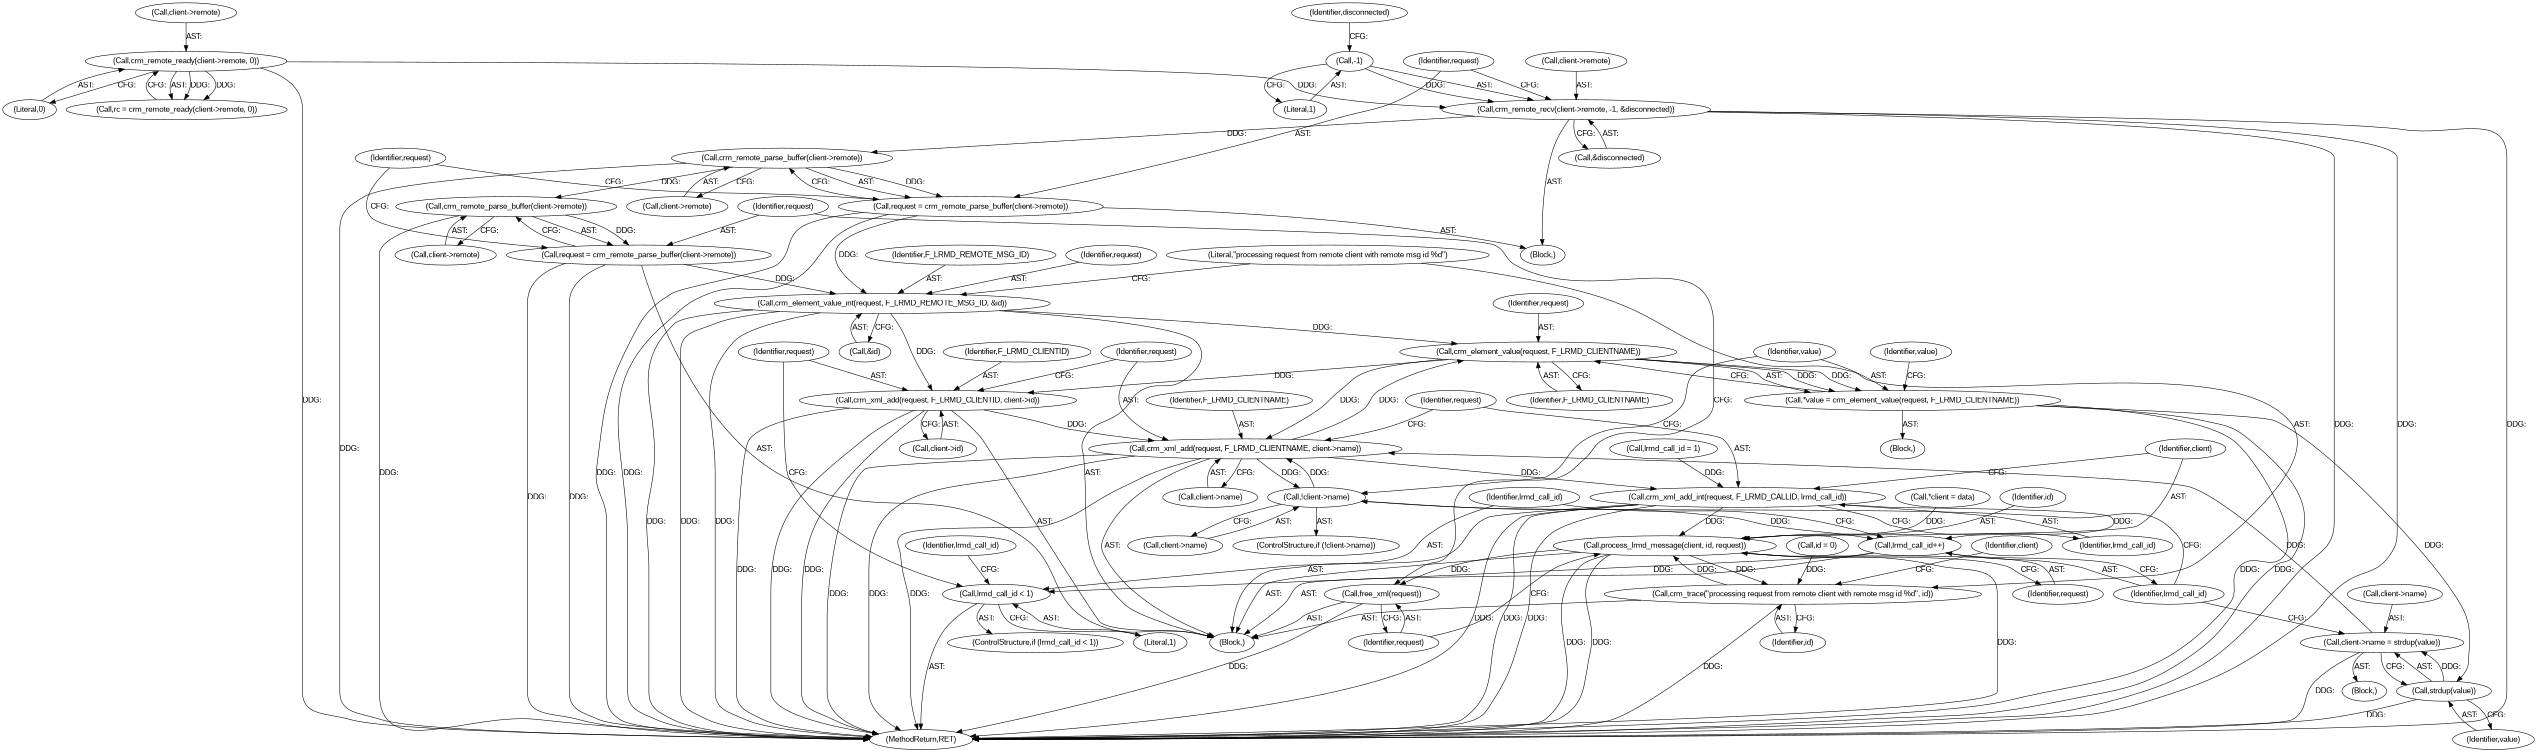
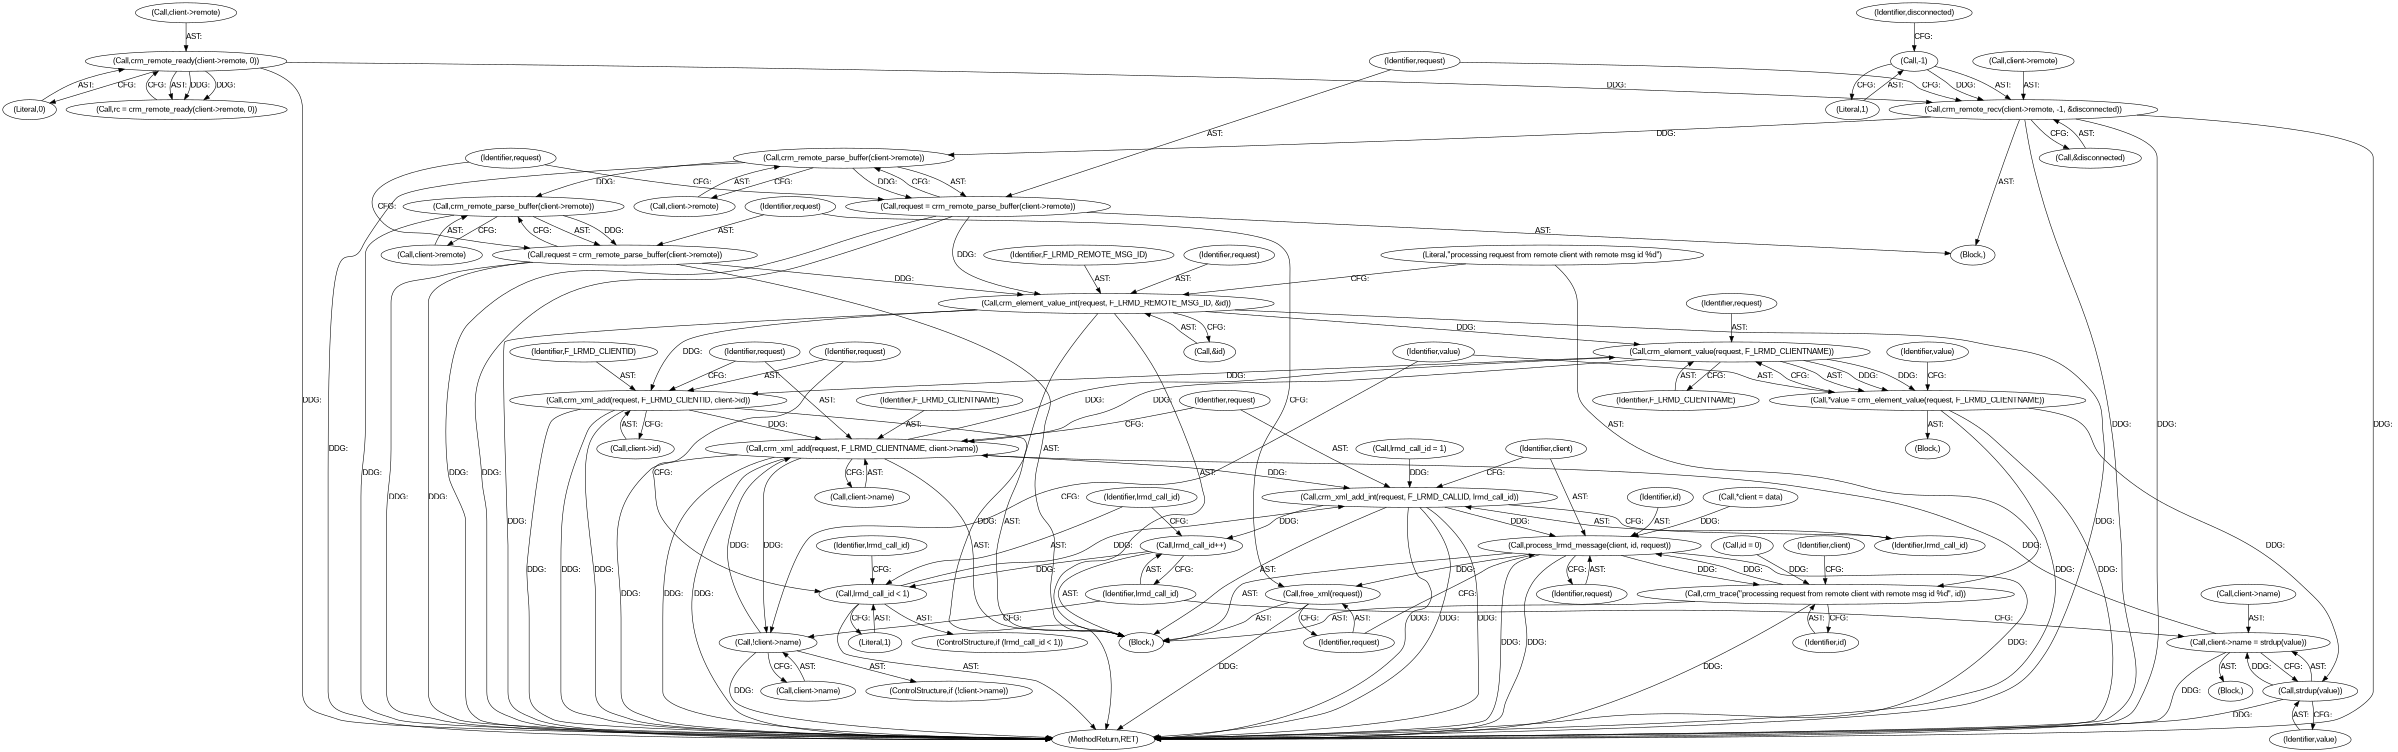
  digraph {
    fontname="Liberation Sans"
    node [fontname="Liberation Sans"]
    edge [fontname="Liberation Sans"]
    n1 [label="(Call,crm_remote_recv(client->remote, -1, &disconnected))"]
    n2 [label="(Call,crm_remote_parse_buffer(client->remote))"]
    n3 [label="(Block,)"]
    n4 [label="(Call,&disconnected)"]
    n5 [label="(MethodReturn,RET)"]
    n6 [label="(Call,request = crm_remote_parse_buffer(client->remote))"]
    n7 [label="(Call,crm_remote_parse_buffer(client->remote))"]
    n8 [label="(Call,client->remote)"]
    n9 [label="(Call,crm_remote_ready(client->remote, 0))"]
    n10 [label="(Literal,0)"]
    n11 [label="(Call,rc = crm_remote_ready(client->remote, 0))"]
    n12 [label="(Call,-1)"]
    n13 [label="(Literal,1)"]
    n14 [label="(Call,crm_element_value_int(request, F_LRMD_REMOTE_MSG_ID, &id))"]
    n15 [label="(Call,request = crm_remote_parse_buffer(client->remote))"]
    n16 [label="(Call,client->remote)"]
    n17 [label="(Call,crm_element_value(request, F_LRMD_CLIENTNAME))"]
    n18 [label="(Call,crm_xml_add(request, F_LRMD_CLIENTID, client->id))"]
    n19 [label="(Block,)"]
    n20 [label="(Call,&id)"]
    n21 [label="(Call,*value = crm_element_value(request, F_LRMD_CLIENTNAME))"]
    n22 [label="(Call,crm_xml_add(request, F_LRMD_CLIENTNAME, client->name))"]
    n23 [label="(Identifier,F_LRMD_CLIENTNAME)"]
    n24 [label="(Call,client->id)"]
    n25 [label="(Call,strdup(value))"]
    n26 [label="(Block,)"]
    n27 [label="(Call,!client->name)"]
    n28 [label="(Call,crm_xml_add_int(request, F_LRMD_CALLID, lrmd_call_id))"]
    n29 [label="(Call,client->name)"]
    n30 [label="(Call,client->name = strdup(value))"]
    n31 [label="(Identifier,value)"]
    n32 [label="(Block,)"]
    n33 [label="(Call,client->name)"]
    n34 [label="(ControlStructure,if (!client->name))"]
    n35 [label="(Call,lrmd_call_id++)"]
    n36 [label="(Call,process_lrmd_message(client, id, request))"]
    n37 [label="(Identifier,lrmd_call_id)"]
    n38 [label="(Call,lrmd_call_id < 1)"]
    n39 [label="(Identifier,lrmd_call_id)"]
    n40 [label="(Call,crm_trace(\"processing request from remote client with remote msg id %d\", id))"]
    n41 [label="(Call,free_xml(request))"]
    n42 [label="(Identifier,request)"]
    n43 [label="(ControlStructure,if (lrmd_call_id < 1))"]
    n44 [label="(Literal,1)"]
    n45 [label="(Identifier,id)"]
    n46 [label="(Identifier,request)"]
    n47 [label="(Call,client->remote)"]
    n48 [label="(Identifier,request)"]
    n49 [label="(Identifier,request)"]
    n50 [label="(Call,*client = data)"]
    n51 [label="(Identifier,F_LRMD_CLIENTID)"]
    n52 [label="(Literal,\"processing request from remote client with remote msg id %d\")"]
    n53 [label="(Identifier,lrmd_call_id)"]
    n54 [label="(Identifier,request)"]
    n55 [label="(Identifier,F_LRMD_CLIENTNAME)"]
    n56 [label="(Identifier,value)"]
    n57 [label="(Identifier,value)"]
    n58 [label="(Identifier,F_LRMD_REMOTE_MSG_ID)"]
    n59 [label="(Identifier,request)"]
    n60 [label="(Identifier,request)"]
    n61 [label="(Call,client->name)"]
    n62 [label="(Call,id = 0)"]
    n63 [label="(Identifier,lrmd_call_id)"]
    n64 [label="(Identifier,client)"]
    n65 [label="(Identifier,request)"]
    n66 [label="(Call,lrmd_call_id = 1)"]
    n67 [label="(Identifier,disconnected)"]
    n68 [label="(Identifier,request)"]
    n69 [label="(Call,client->remote)"]
    n70 [label="(Identifier,client)"]
    n71 [label="(Identifier,id)"]
    n72 [label="(Identifier,request)"]
    n1 -> n2 [label="DDG: "]
    n1 -> n3 [label="AST: "]
    n1 -> n4 [label="CFG: "]
    n1 -> n5 [label="DDG: "]
    n1 -> n5 [label="DDG: "]
    n1 -> n5 [label="DDG: "]
    n2 -> n5 [label="DDG: "]
    n2 -> n6 [label="AST: "]
    n2 -> n6 [label="DDG: "]
    n2 -> n7 [label="DDG: "]
    n2 -> n8 [label="CFG: "]
    n4 -> n1 [label="AST: "]
    n6 -> n2 [label="CFG: "]
    n6 -> n3 [label="AST: "]
    n6 -> n5 [label="DDG: "]
    n6 -> n5 [label="DDG: "]
    n6 -> n14 [label="DDG: "]
    n7 -> n5 [label="DDG: "]
    n7 -> n15 [label="AST: "]
    n7 -> n15 [label="DDG: "]
    n7 -> n16 [label="CFG: "]
    n8 -> n2 [label="AST: "]
    n9 -> n1 [label="DDG: "]
    n9 -> n5 [label="DDG: "]
    n9 -> n10 [label="CFG: "]
    n9 -> n11 [label="AST: "]
    n9 -> n11 [label="DDG: "]
    n9 -> n11 [label="DDG: "]
    n10 -> n9 [label="AST: "]
    n11 -> n9 [label="CFG: "]
    n12 -> n1 [label="AST: "]
    n12 -> n1 [label="DDG: "]
    n12 -> n13 [label="CFG: "]
    n13 -> n12 [label="AST: "]
    n14 -> n5 [label="DDG: "]
    n14 -> n5 [label="DDG: "]
    n14 -> n5 [label="DDG: "]
    n14 -> n17 [label="DDG: "]
    n14 -> n18 [label="DDG: "]
    n14 -> n19 [label="AST: "]
    n14 -> n20 [label="CFG: "]
    n15 -> n5 [label="DDG: "]
    n15 -> n5 [label="DDG: "]
    n15 -> n7 [label="CFG: "]
    n15 -> n14 [label="DDG: "]
    n15 -> n19 [label="AST: "]
    n16 -> n7 [label="AST: "]
    n17 -> n18 [label="DDG: "]
    n17 -> n21 [label="AST: "]
    n17 -> n21 [label="DDG: "]
    n17 -> n21 [label="DDG: "]
    n17 -> n22 [label="DDG: "]
    n17 -> n23 [label="CFG: "]
    n18 -> n5 [label="DDG: "]
    n18 -> n5 [label="DDG: "]
    n18 -> n5 [label="DDG: "]
    n18 -> n19 [label="AST: "]
    n18 -> n22 [label="DDG: "]
    n18 -> n24 [label="CFG: "]
    n20 -> n14 [label="AST: "]
    n21 -> n5 [label="DDG: "]
    n21 -> n5 [label="DDG: "]
    n21 -> n17 [label="CFG: "]
    n21 -> n25 [label="DDG: "]
    n21 -> n26 [label="AST: "]
    n22 -> n5 [label="DDG: "]
    n22 -> n5 [label="DDG: "]
    n22 -> n5 [label="DDG: "]
    n22 -> n17 [label="DDG: "]
    n22 -> n19 [label="AST: "]
    n22 -> n27 [label="DDG: "]
    n22 -> n28 [label="DDG: "]
    n22 -> n29 [label="CFG: "]
    n23 -> n17 [label="AST: "]
    n24 -> n18 [label="AST: "]
    n25 -> n5 [label="DDG: "]
    n25 -> n30 [label="AST: "]
    n25 -> n30 [label="DDG: "]
    n25 -> n31 [label="CFG: "]
-   n27 -> n35 [label="DDG: "]
+   n27 -> n5 [label="DDG: "]
    n27 -> n22 [label="DDG: "]
    n27 -> n33 [label="CFG: "]
    n27 -> n34 [label="AST: "]
    n28 -> n5 [label="DDG: "]
    n28 -> n5 [label="DDG: "]
    n28 -> n5 [label="DDG: "]
    n28 -> n19 [label="AST: "]
    n28 -> n35 [label="DDG: "]
    n28 -> n36 [label="DDG: "]
    n28 -> n37 [label="CFG: "]
    n29 -> n22 [label="AST: "]
    n30 -> n5 [label="DDG: "]
    n30 -> n22 [label="DDG: "]
    n30 -> n25 [label="CFG: "]
    n30 -> n32 [label="AST: "]
    n31 -> n25 [label="AST: "]
    n33 -> n27 [label="AST: "]
    n35 -> n19 [label="AST: "]
    n35 -> n38 [label="DDG: "]
    n35 -> n39 [label="CFG: "]
    n36 -> n5 [label="DDG: "]
    n36 -> n5 [label="DDG: "]
    n36 -> n5 [label="DDG: "]
    n36 -> n19 [label="AST: "]
    n36 -> n40 [label="DDG: "]
    n36 -> n41 [label="DDG: "]
    n36 -> n42 [label="CFG: "]
    n37 -> n28 [label="AST: "]
    n38 -> n5 [label="AST: "]
+   n38 -> n28 [label="DDG: "]
    n38 -> n43 [label="AST: "]
    n38 -> n44 [label="CFG: "]
    n39 -> n27 [label="CFG: "]
    n39 -> n30 [label="CFG: "]
    n39 -> n35 [label="AST: "]
    n40 -> n5 [label="DDG: "]
    n40 -> n19 [label="AST: "]
    n40 -> n36 [label="DDG: "]
    n40 -> n45 [label="CFG: "]
    n41 -> n5 [label="DDG: "]
    n41 -> n19 [label="AST: "]
    n41 -> n46 [label="CFG: "]
    n42 -> n36 [label="AST: "]
    n44 -> n38 [label="AST: "]
    n45 -> n40 [label="AST: "]
    n46 -> n36 [label="CFG: "]
    n46 -> n41 [label="AST: "]
    n47 -> n9 [label="AST: "]
    n48 -> n18 [label="CFG: "]
    n48 -> n22 [label="AST: "]
    n49 -> n18 [label="AST: "]
    n49 -> n38 [label="CFG: "]
    n50 -> n36 [label="DDG: "]
    n51 -> n18 [label="AST: "]
    n52 -> n14 [label="CFG: "]
    n52 -> n40 [label="AST: "]
    n53 -> n38 [label="CFG: "]
    n54 -> n15 [label="AST: "]
    n54 -> n41 [label="CFG: "]
    n55 -> n22 [label="AST: "]
    n56 -> n21 [label="AST: "]
    n56 -> n27 [label="CFG: "]
    n57 -> n21 [label="CFG: "]
    n58 -> n14 [label="AST: "]
    n59 -> n1 [label="CFG: "]
    n59 -> n6 [label="AST: "]
    n60 -> n17 [label="AST: "]
    n61 -> n30 [label="AST: "]
    n62 -> n40 [label="DDG: "]
    n63 -> n35 [label="CFG: "]
    n63 -> n38 [label="AST: "]
    n64 -> n40 [label="CFG: "]
    n65 -> n14 [label="AST: "]
    n66 -> n28 [label="DDG: "]
    n67 -> n12 [label="CFG: "]
    n68 -> n22 [label="CFG: "]
    n68 -> n28 [label="AST: "]
    n69 -> n1 [label="AST: "]
    n70 -> n28 [label="CFG: "]
    n70 -> n36 [label="AST: "]
    n71 -> n36 [label="AST: "]
    n72 -> n6 [label="CFG: "]
    n72 -> n15 [label="CFG: "]
  }
